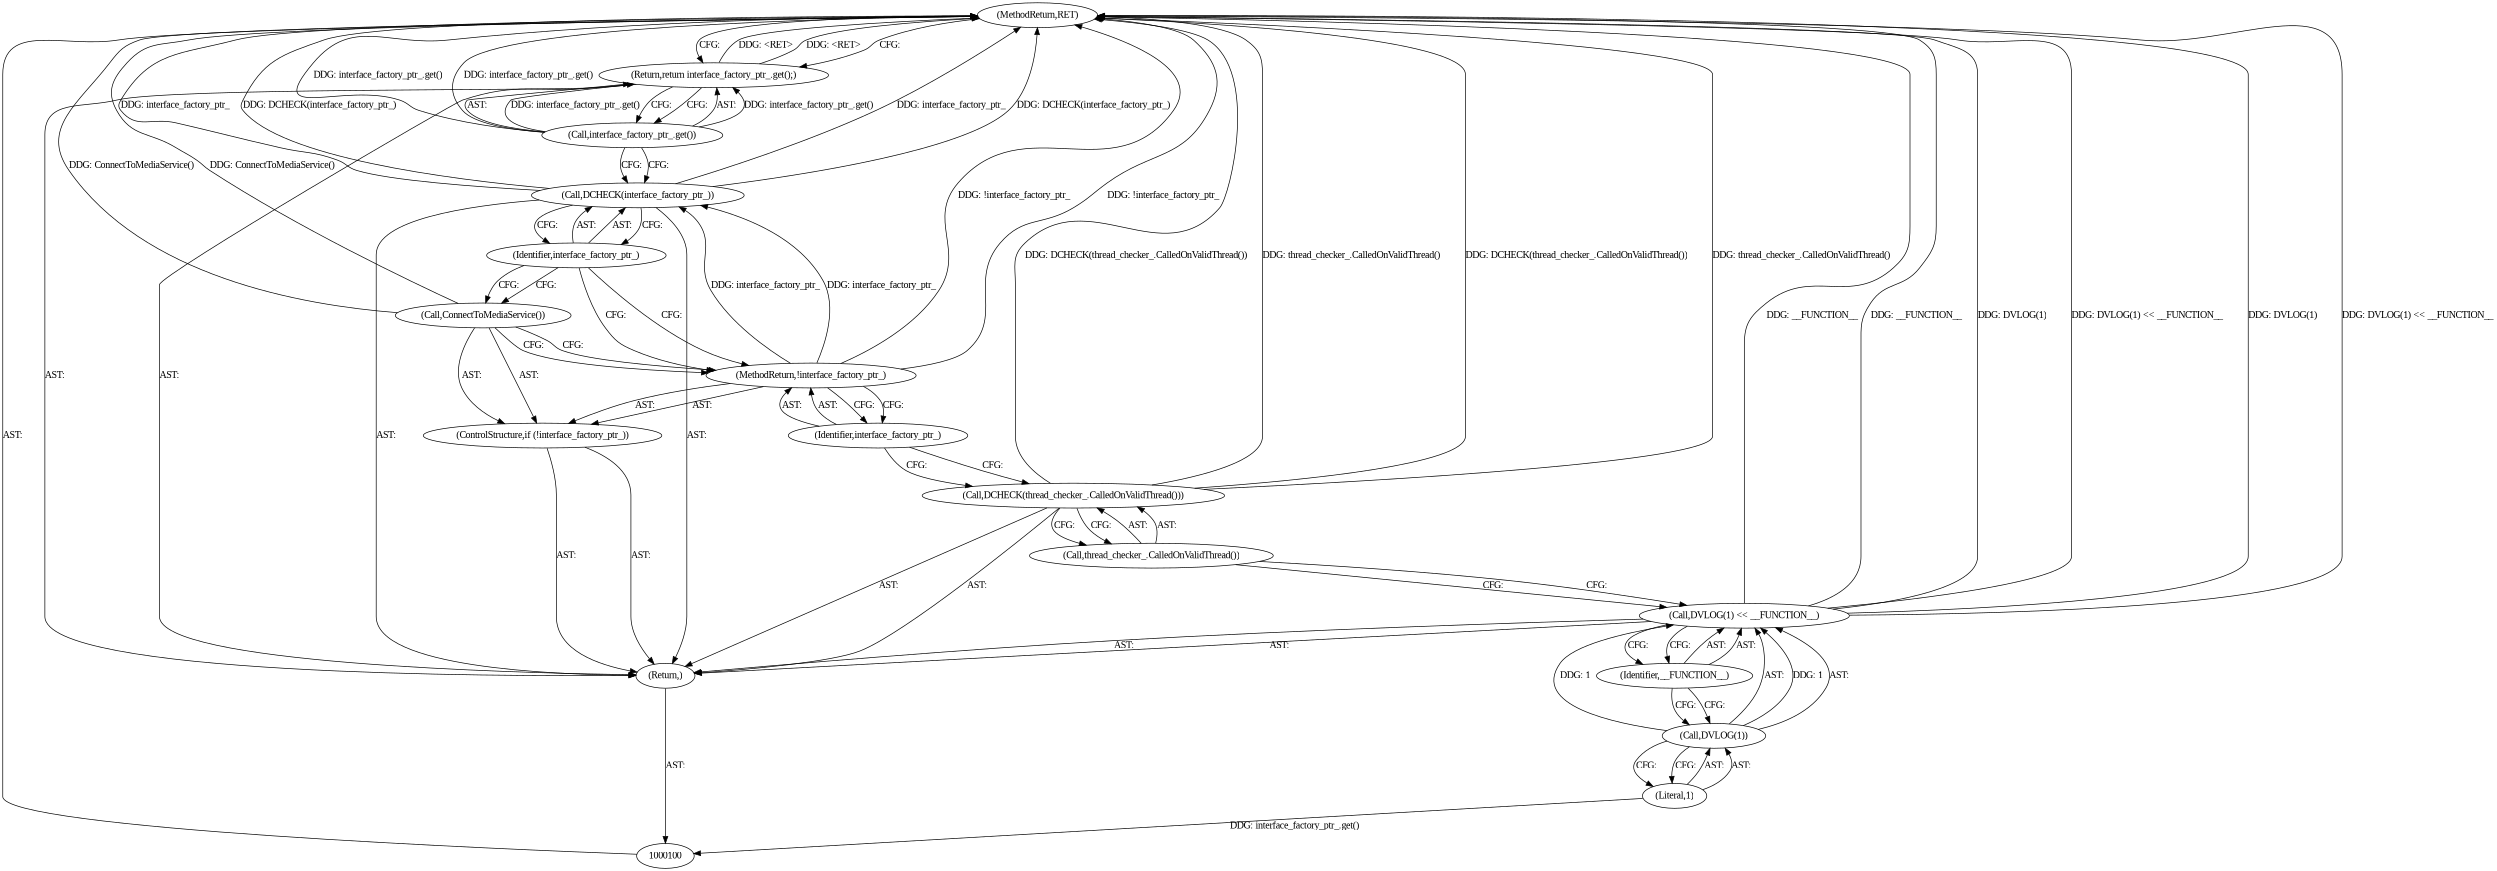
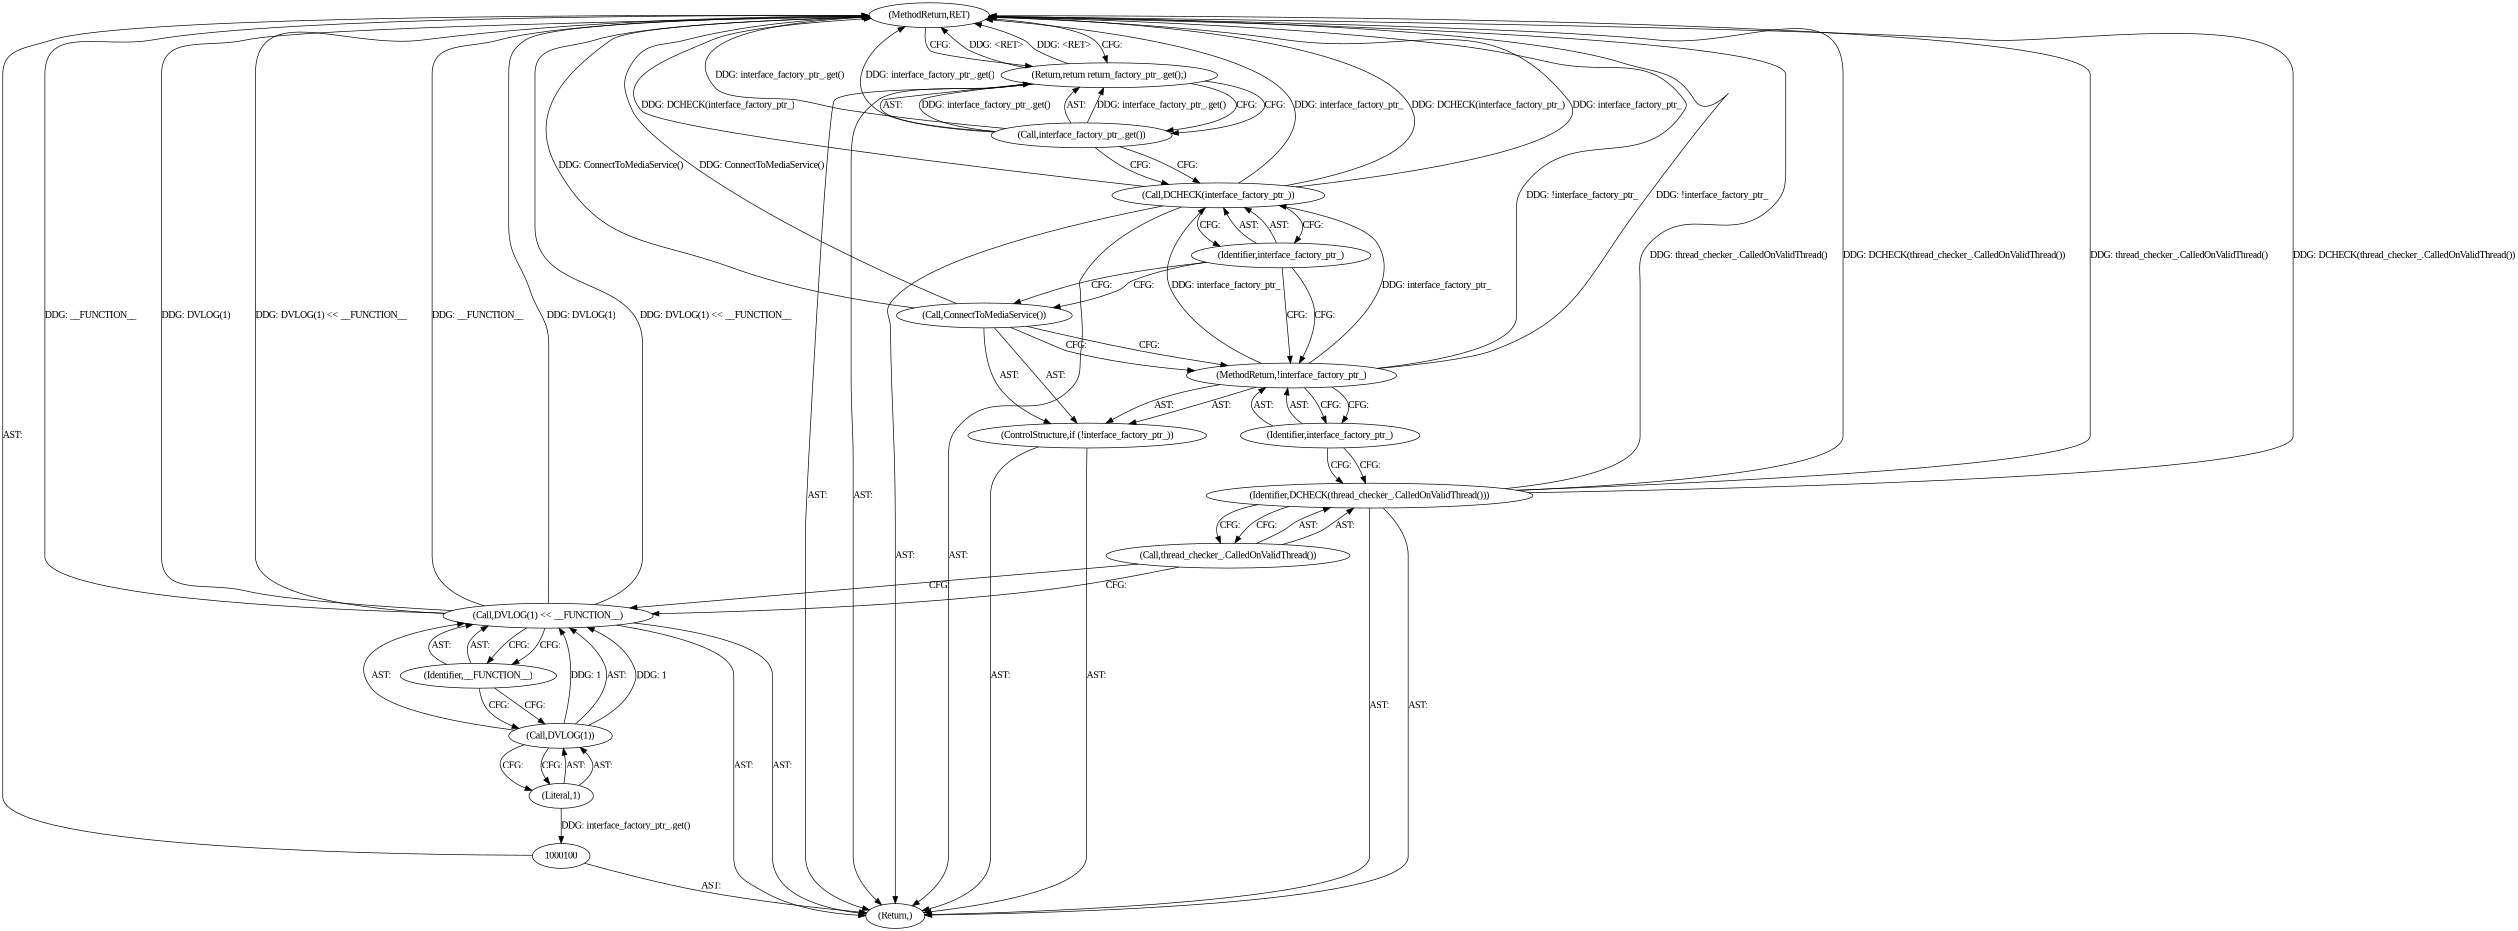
  digraph {
    fontname="Liberation Serif"
    node [fontname="Liberation Serif"]
    edge [fontname="Liberation Serif"]
    n1 [label="(MethodReturn,RET)"]
-   n2 [label="(Return,return interface_factory_ptr_.get();)"]
+   n2 [label="(Return,return return_factory_ptr_.get();)"]
    n3 [label="(Return,)"]
    n4 [label="(Call,interface_factory_ptr_.get())"]
    1000100
    n6 [label="(Call,DCHECK(interface_factory_ptr_))"]
    n7 [label="(Identifier,interface_factory_ptr_)"]
    n8 [label="(Identifier,__FUNCTION__)"]
    n9 [label="(Call,DVLOG(1) << __FUNCTION__)"]
    n10 [label="(Call,DVLOG(1))"]
    n11 [label="(Literal,1)"]
    n12 [label="(Call,thread_checker_.CalledOnValidThread())"]
-   n13 [label="(Call,DCHECK(thread_checker_.CalledOnValidThread()))"]
+   n13 [label="(Identifier,DCHECK(thread_checker_.CalledOnValidThread()))"]
    n14 [label="(ControlStructure,if (!interface_factory_ptr_))"]
    n15 [label="(MethodReturn,!interface_factory_ptr_)"]
    n16 [label="(Identifier,interface_factory_ptr_)"]
    n17 [label="(Call,ConnectToMediaService())"]
    n1 -> n2 [label="CFG: "]
    n1 -> n2 [label="CFG: "]
    n2 -> n1 [label="DDG: <RET>"]
    n2 -> n1 [label="DDG: <RET>"]
    n2 -> n3 [label="AST: "]
    n2 -> n3 [label="AST: "]
    n2 -> n4 [label="CFG: "]
    n2 -> n4 [label="CFG: "]
-   n3 -> 1000100 [label="AST: "]
+   1000100 -> n3 [label="AST: "]
    n4 -> n1 [label="DDG: interface_factory_ptr_.get()"]
    n4 -> n1 [label="DDG: interface_factory_ptr_.get()"]
    n4 -> n2 [label="AST: "]
    n4 -> n2 [label="DDG: interface_factory_ptr_.get()"]
    n4 -> n2 [label="AST: "]
    n4 -> n2 [label="DDG: interface_factory_ptr_.get()"]
    n4 -> n6 [label="CFG: "]
    n4 -> n6 [label="CFG: "]
    1000100 -> n1 [label="AST: "]
    n6 -> n1 [label="DDG: interface_factory_ptr_"]
    n6 -> n1 [label="DDG: DCHECK(interface_factory_ptr_)"]
    n6 -> n1 [label="DDG: interface_factory_ptr_"]
    n6 -> n1 [label="DDG: DCHECK(interface_factory_ptr_)"]
    n6 -> n3 [label="AST: "]
    n6 -> n3 [label="AST: "]
    n6 -> n7 [label="CFG: "]
    n6 -> n7 [label="CFG: "]
    n7 -> n6 [label="AST: "]
    n7 -> n6 [label="AST: "]
    n7 -> n15 [label="CFG: "]
    n7 -> n15 [label="CFG: "]
    n7 -> n17 [label="CFG: "]
    n7 -> n17 [label="CFG: "]
    n8 -> n9 [label="AST: "]
    n8 -> n9 [label="AST: "]
    n8 -> n10 [label="CFG: "]
    n8 -> n10 [label="CFG: "]
    n9 -> n1 [label="DDG: __FUNCTION__"]
    n9 -> n1 [label="DDG: DVLOG(1)"]
    n9 -> n1 [label="DDG: DVLOG(1) << __FUNCTION__"]
    n9 -> n1 [label="DDG: __FUNCTION__"]
    n9 -> n1 [label="DDG: DVLOG(1)"]
    n9 -> n1 [label="DDG: DVLOG(1) << __FUNCTION__"]
    n9 -> n3 [label="AST: "]
    n9 -> n3 [label="AST: "]
    n9 -> n8 [label="CFG: "]
    n9 -> n8 [label="CFG: "]
    n10 -> n9 [label="AST: "]
    n10 -> n9 [label="DDG: 1"]
    n10 -> n9 [label="AST: "]
    n10 -> n9 [label="DDG: 1"]
    n10 -> n11 [label="CFG: "]
    n10 -> n11 [label="CFG: "]
    n11 -> 1000100 [label="DDG: interface_factory_ptr_.get()"]
    n11 -> n10 [label="AST: "]
    n11 -> n10 [label="AST: "]
    n12 -> n9 [label="CFG: "]
    n12 -> n9 [label="CFG: "]
    n12 -> n13 [label="AST: "]
    n12 -> n13 [label="AST: "]
    n13 -> n1 [label="DDG: thread_checker_.CalledOnValidThread()"]
    n13 -> n1 [label="DDG: DCHECK(thread_checker_.CalledOnValidThread())"]
    n13 -> n1 [label="DDG: thread_checker_.CalledOnValidThread()"]
    n13 -> n1 [label="DDG: DCHECK(thread_checker_.CalledOnValidThread())"]
    n13 -> n3 [label="AST: "]
    n13 -> n3 [label="AST: "]
    n13 -> n12 [label="CFG: "]
    n13 -> n12 [label="CFG: "]
    n14 -> n3 [label="AST: "]
    n14 -> n3 [label="AST: "]
    n15 -> n1 [label="DDG: !interface_factory_ptr_"]
    n15 -> n1 [label="DDG: !interface_factory_ptr_"]
    n15 -> n6 [label="DDG: interface_factory_ptr_"]
    n15 -> n6 [label="DDG: interface_factory_ptr_"]
    n15 -> n14 [label="AST: "]
    n15 -> n14 [label="AST: "]
    n15 -> n16 [label="CFG: "]
    n15 -> n16 [label="CFG: "]
    n16 -> n13 [label="CFG: "]
    n16 -> n13 [label="CFG: "]
    n16 -> n15 [label="AST: "]
    n16 -> n15 [label="AST: "]
    n17 -> n1 [label="DDG: ConnectToMediaService()"]
    n17 -> n1 [label="DDG: ConnectToMediaService()"]
    n17 -> n14 [label="AST: "]
    n17 -> n14 [label="AST: "]
    n17 -> n15 [label="CFG: "]
    n17 -> n15 [label="CFG: "]
  }
